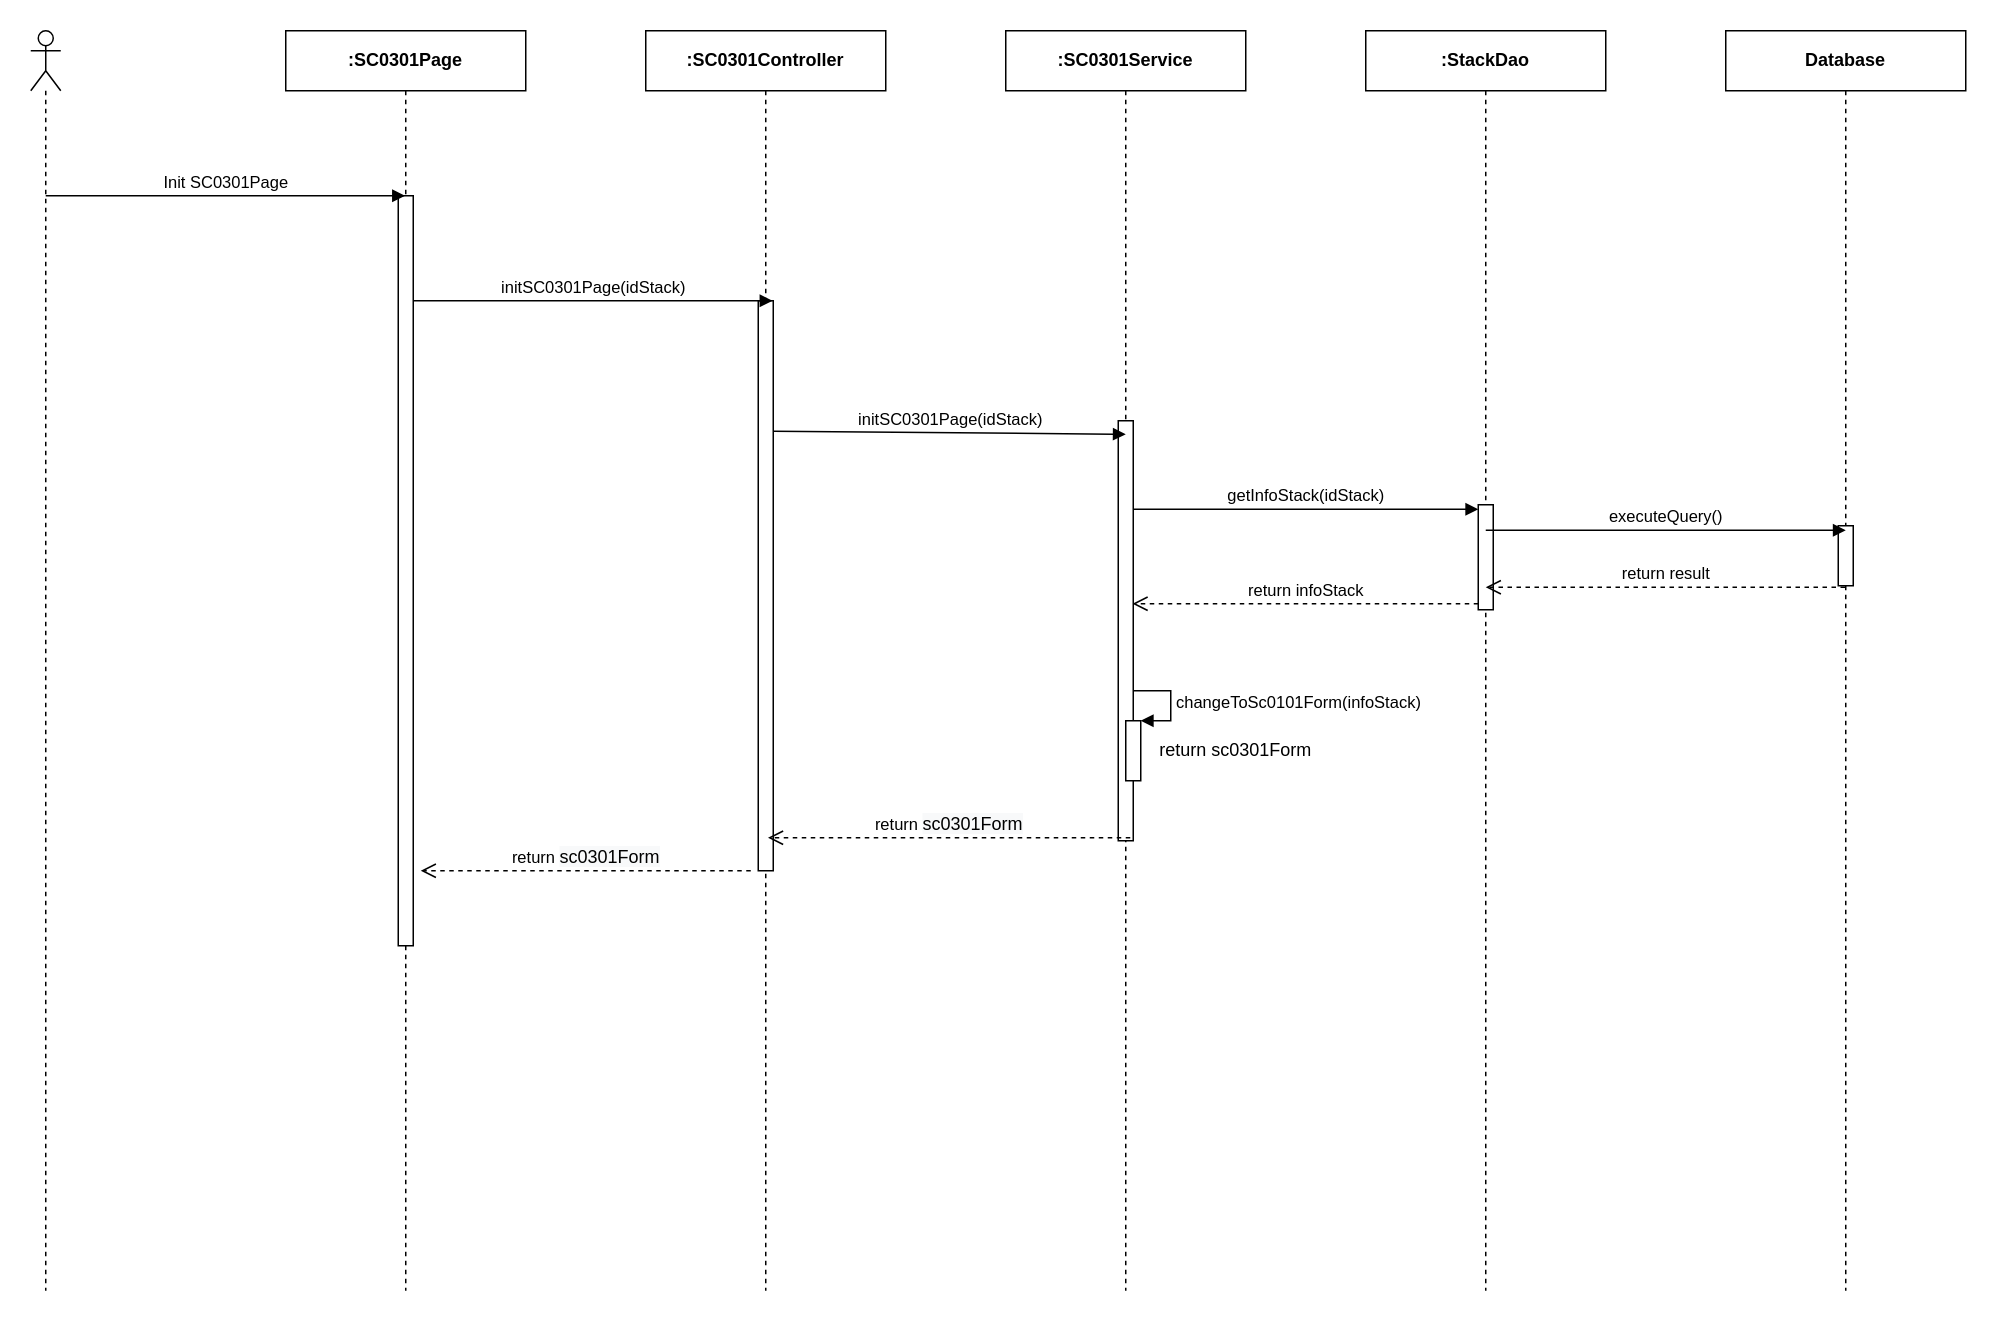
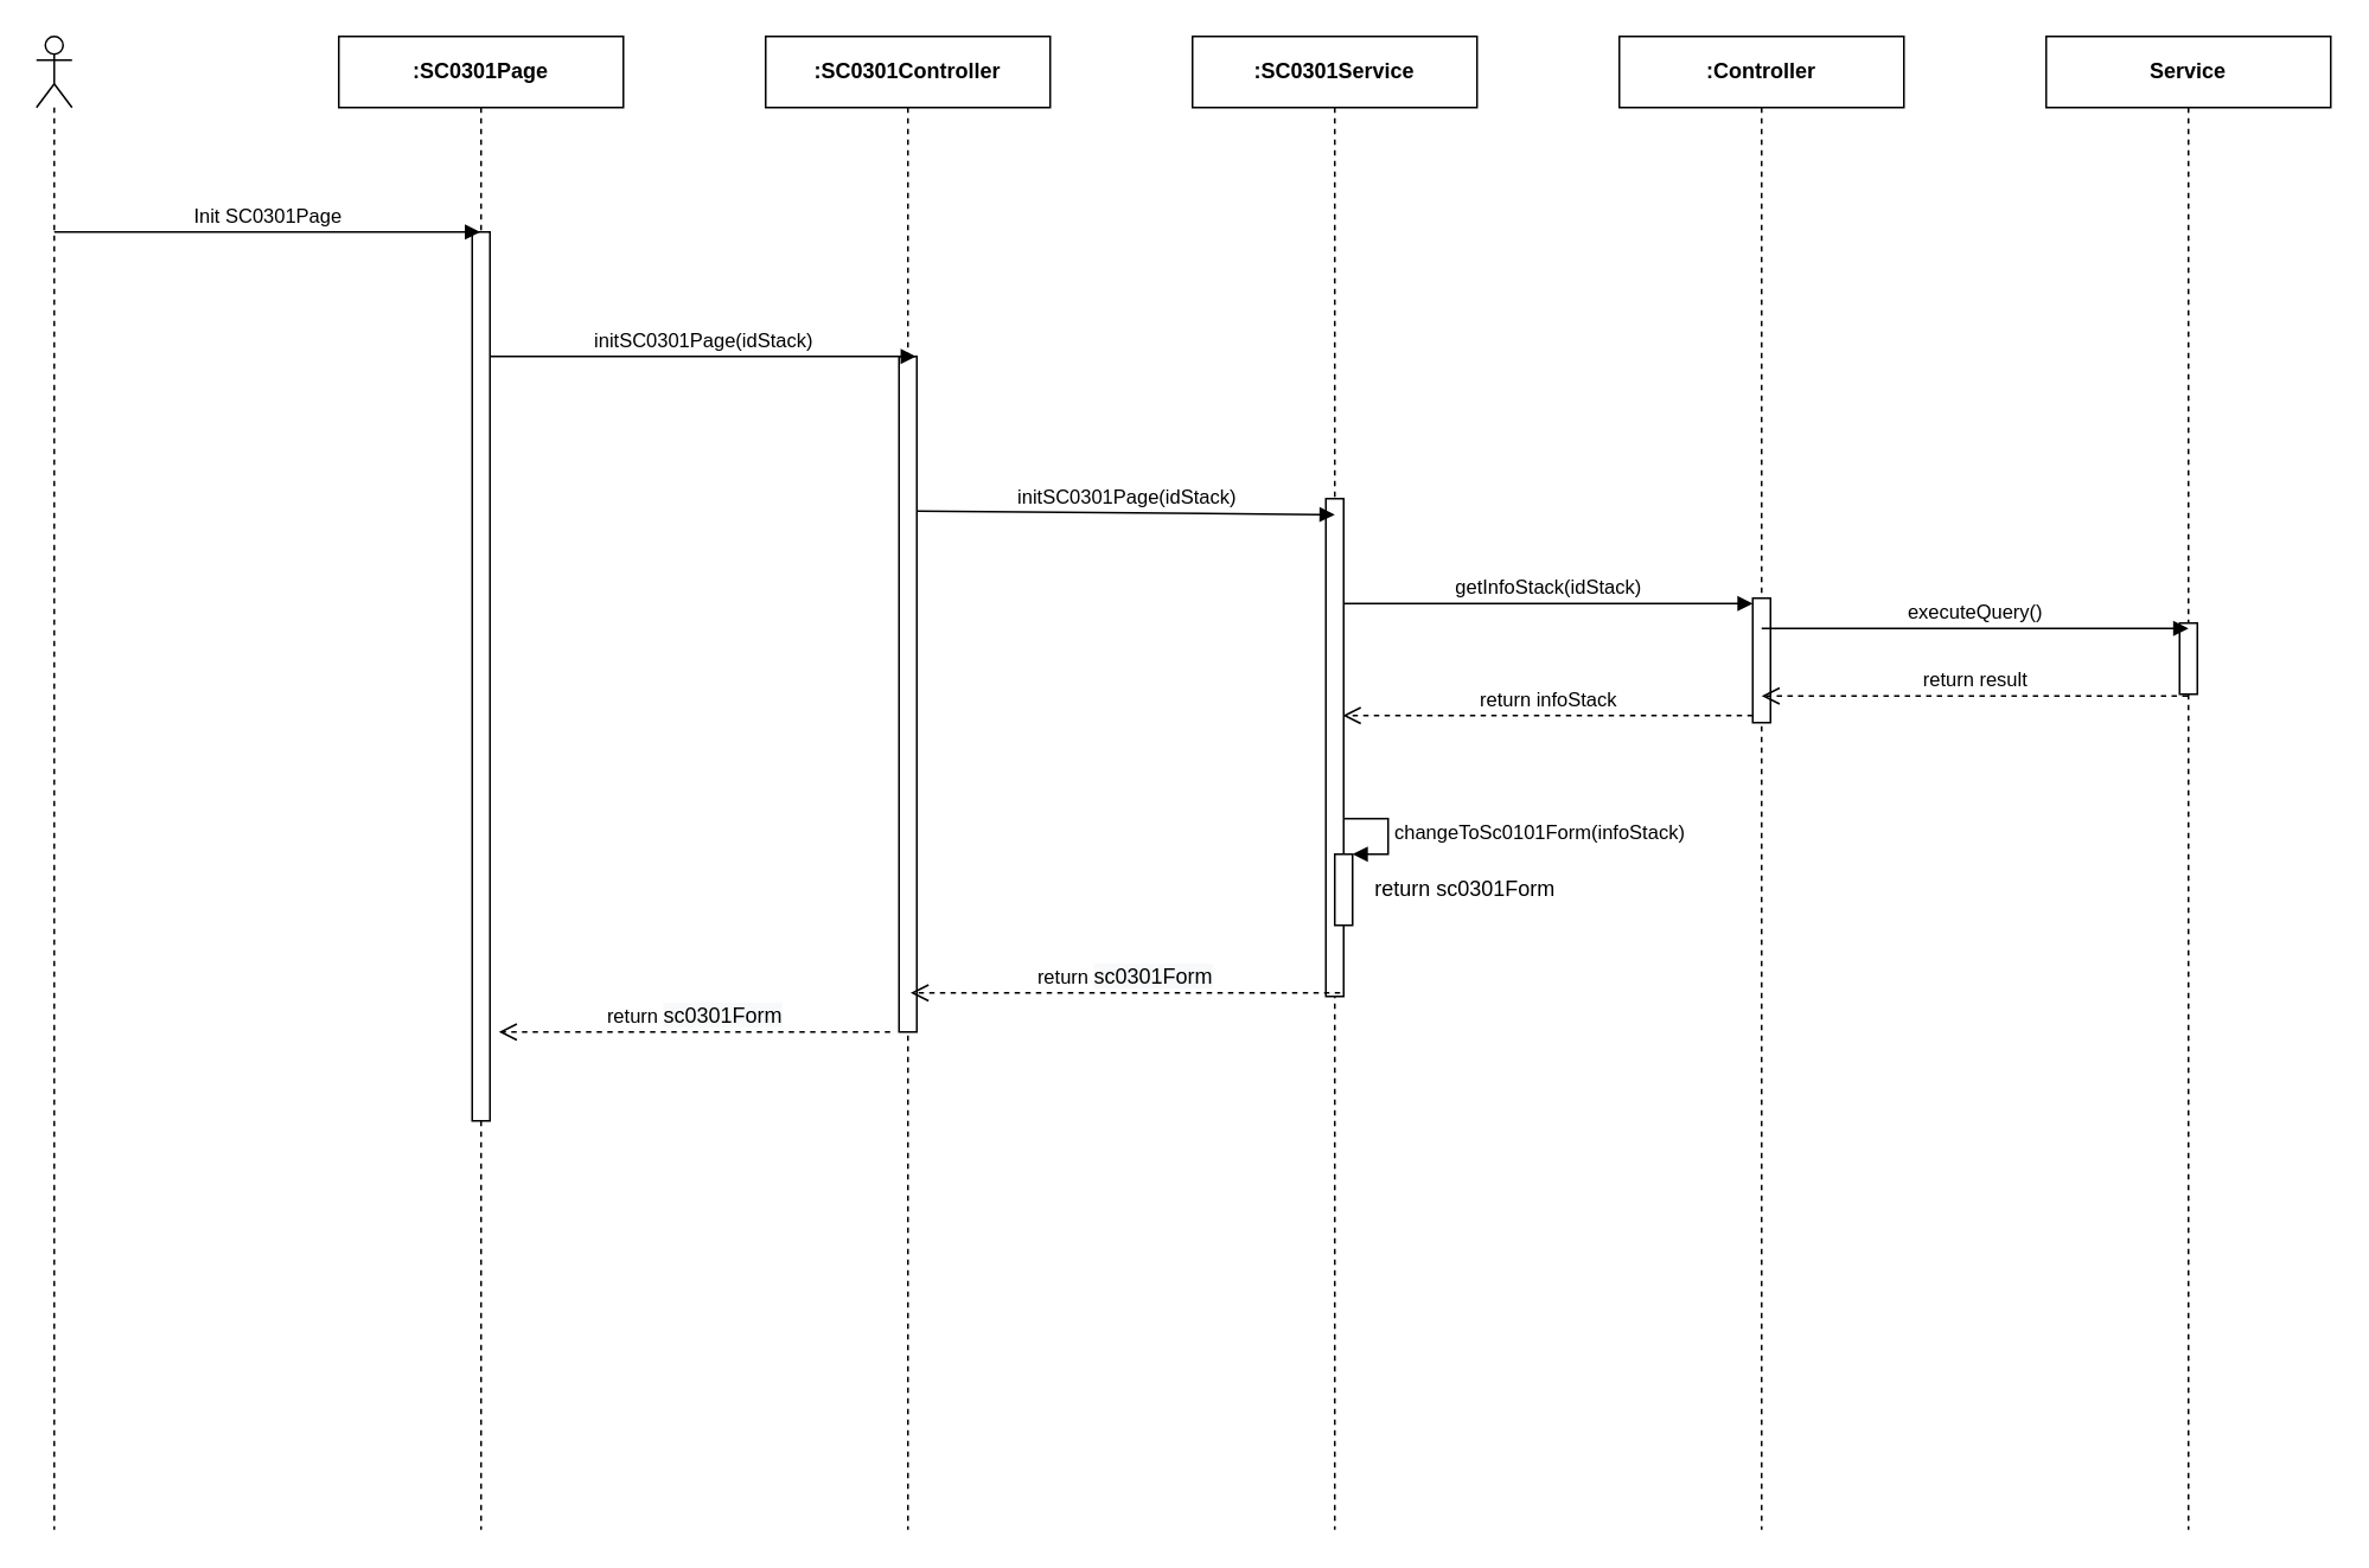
  <mxCell id="0" />
  <mxCell id="1" parent="0" />
  <mxCell id="2" value="" style="shape=umlLifeline;participant=umlActor;perimeter=lifelinePerimeter;whiteSpace=wrap;html=1;container=1;collapsible=0;recursiveResize=0;verticalAlign=top;spacingTop=36;outlineConnect=0;" parent="1" vertex="1"><mxGeometry x="20" y="20" width="20" height="840" as="geometry" /></mxCell>
  <mxCell id="3" value="&lt;b&gt;:SC0301Page&lt;/b&gt;" style="shape=umlLifeline;perimeter=lifelinePerimeter;whiteSpace=wrap;html=1;container=1;collapsible=0;recursiveResize=0;outlineConnect=0;" parent="1" vertex="1"><mxGeometry x="190" y="20" width="160" height="840" as="geometry" /></mxCell>
  <mxCell id="4" value="" style="html=1;points=[];perimeter=orthogonalPerimeter;" parent="3" vertex="1"><mxGeometry x="75" y="110" width="10" height="500" as="geometry" /></mxCell>
- <mxCell id="5" value="&lt;b&gt;:StackDao&lt;/b&gt;" style="shape=umlLifeline;perimeter=lifelinePerimeter;whiteSpace=wrap;html=1;container=1;collapsible=0;recursiveResize=0;outlineConnect=0;" parent="1" vertex="1"><mxGeometry x="910" y="20" width="160" height="840" as="geometry" /></mxCell>
+ <mxCell id="5" value="&lt;b&gt;:Controller&lt;/b&gt;" style="shape=umlLifeline;perimeter=lifelinePerimeter;whiteSpace=wrap;html=1;container=1;collapsible=0;recursiveResize=0;outlineConnect=0;" parent="1" vertex="1"><mxGeometry x="910" y="20" width="160" height="840" as="geometry" /></mxCell>
  <mxCell id="6" value="" style="html=1;points=[];perimeter=orthogonalPerimeter;" parent="5" vertex="1"><mxGeometry x="75" y="316" width="10" height="70" as="geometry" /></mxCell>
  <mxCell id="7" value="getInfoStack(idStack)" style="html=1;verticalAlign=bottom;endArrow=block;entryX=0;entryY=0;" parent="5" edge="1"><mxGeometry relative="1" as="geometry"><mxPoint x="-155.5" y="319" as="sourcePoint" /><mxPoint x="75" y="319" as="targetPoint" /></mxGeometry></mxCell>
  <mxCell id="8" value="return infoStack" style="html=1;verticalAlign=bottom;endArrow=open;dashed=1;endSize=8;exitX=0;exitY=0.95;" parent="5" edge="1"><mxGeometry relative="1" as="geometry"><mxPoint x="-155.5" y="382.0" as="targetPoint" /><mxPoint x="75" y="382" as="sourcePoint" /></mxGeometry></mxCell>
  <mxCell id="9" value="&lt;b&gt;:&lt;/b&gt;&lt;b&gt;SC0301&lt;/b&gt;&lt;b&gt;Service&lt;/b&gt;" style="shape=umlLifeline;perimeter=lifelinePerimeter;whiteSpace=wrap;html=1;container=1;collapsible=0;recursiveResize=0;outlineConnect=0;" parent="1" vertex="1"><mxGeometry x="670" y="20" width="160" height="840" as="geometry" /></mxCell>
  <mxCell id="10" value="" style="html=1;points=[];perimeter=orthogonalPerimeter;" parent="9" vertex="1"><mxGeometry x="75" y="260" width="10" height="280" as="geometry" /></mxCell>
  <mxCell id="11" value="&lt;b&gt;:SC0301Controller&lt;/b&gt;" style="shape=umlLifeline;perimeter=lifelinePerimeter;whiteSpace=wrap;html=1;container=1;collapsible=0;recursiveResize=0;outlineConnect=0;" parent="1" vertex="1"><mxGeometry x="430" y="20" width="160" height="840" as="geometry" /></mxCell>
  <mxCell id="12" value="" style="html=1;points=[];perimeter=orthogonalPerimeter;" parent="11" vertex="1"><mxGeometry x="75" y="180" width="10" height="380" as="geometry" /></mxCell>
  <mxCell id="13" value="Init SC0301Page" style="html=1;verticalAlign=bottom;endArrow=block;" parent="1" target="3" edge="1"><mxGeometry width="80" relative="1" as="geometry"><mxPoint x="30" y="130" as="sourcePoint" /><mxPoint x="110" y="130" as="targetPoint" /></mxGeometry></mxCell>
  <mxCell id="14" value="initSC0301Page(idStack)" style="html=1;verticalAlign=bottom;endArrow=block;" parent="1" edge="1"><mxGeometry width="80" relative="1" as="geometry"><mxPoint x="275" y="200" as="sourcePoint" /><mxPoint x="514.5" y="200" as="targetPoint" /></mxGeometry></mxCell>
  <mxCell id="15" value="initSC0301Page(idStack)" style="html=1;verticalAlign=bottom;endArrow=block;" parent="1" edge="1"><mxGeometry relative="1" as="geometry"><mxPoint x="515" y="287" as="sourcePoint" /><mxPoint x="750" y="289" as="targetPoint" /></mxGeometry></mxCell>
  <mxCell id="16" value="return&amp;nbsp;&lt;span style=&quot;font-size: 12px ; background-color: rgb(248 , 249 , 250)&quot;&gt;sc0301Form&lt;/span&gt;" style="html=1;verticalAlign=bottom;endArrow=open;dashed=1;endSize=8;" parent="1" edge="1"><mxGeometry relative="1" as="geometry"><mxPoint x="511.5" y="558" as="targetPoint" /><mxPoint x="753" y="558" as="sourcePoint" /></mxGeometry></mxCell>
  <mxCell id="17" value="" style="html=1;points=[];perimeter=orthogonalPerimeter;" parent="1" vertex="1"><mxGeometry x="750" y="480" width="10" height="40" as="geometry" /></mxCell>
  <mxCell id="18" value="changeToSc0101Form(infoStack)" style="edgeStyle=orthogonalEdgeStyle;html=1;align=left;spacingLeft=2;endArrow=block;rounded=0;entryX=1;entryY=0;" parent="1" target="17" edge="1"><mxGeometry relative="1" as="geometry"><mxPoint x="755" y="460" as="sourcePoint" /><Array as="points"><mxPoint x="780" y="460" /></Array></mxGeometry></mxCell>
  <mxCell id="19" value="return sc0301Form" style="text;html=1;align=center;verticalAlign=middle;resizable=0;points=[];autosize=1;" parent="1" vertex="1"><mxGeometry x="763" y="490" width="120" height="20" as="geometry" /></mxCell>
- <mxCell id="20" value="&lt;b&gt;Database&lt;/b&gt;" style="shape=umlLifeline;perimeter=lifelinePerimeter;whiteSpace=wrap;html=1;container=1;collapsible=0;recursiveResize=0;outlineConnect=0;" parent="1" vertex="1"><mxGeometry x="1150" y="20" width="160" height="840" as="geometry" /></mxCell>
+ <mxCell id="20" value="&lt;b&gt;Service&lt;/b&gt;" style="shape=umlLifeline;perimeter=lifelinePerimeter;whiteSpace=wrap;html=1;container=1;collapsible=0;recursiveResize=0;outlineConnect=0;" parent="1" vertex="1"><mxGeometry x="1150" y="20" width="160" height="840" as="geometry" /></mxCell>
  <mxCell id="21" value="" style="html=1;points=[];perimeter=orthogonalPerimeter;" parent="20" vertex="1"><mxGeometry x="75" y="330" width="10" height="40" as="geometry" /></mxCell>
  <mxCell id="22" value="executeQuery()" style="html=1;verticalAlign=bottom;endArrow=block;" parent="1" edge="1"><mxGeometry relative="1" as="geometry"><mxPoint x="990" y="353" as="sourcePoint" /><mxPoint x="1230" y="353" as="targetPoint" /></mxGeometry></mxCell>
  <mxCell id="23" value="return result" style="html=1;verticalAlign=bottom;endArrow=open;dashed=1;endSize=8;" parent="1" edge="1"><mxGeometry relative="1" as="geometry"><mxPoint x="990" y="391" as="targetPoint" /><mxPoint x="1229.5" y="391" as="sourcePoint" /></mxGeometry></mxCell>
  <mxCell id="24" value="return&amp;nbsp;&lt;span style=&quot;font-size: 12px ; background-color: rgb(248 , 249 , 250)&quot;&gt;sc0301Form&lt;/span&gt;" style="html=1;verticalAlign=bottom;endArrow=open;dashed=1;endSize=8;" parent="1" edge="1"><mxGeometry relative="1" as="geometry"><mxPoint x="280" y="580" as="targetPoint" /><mxPoint x="500" y="580" as="sourcePoint" /></mxGeometry></mxCell>
